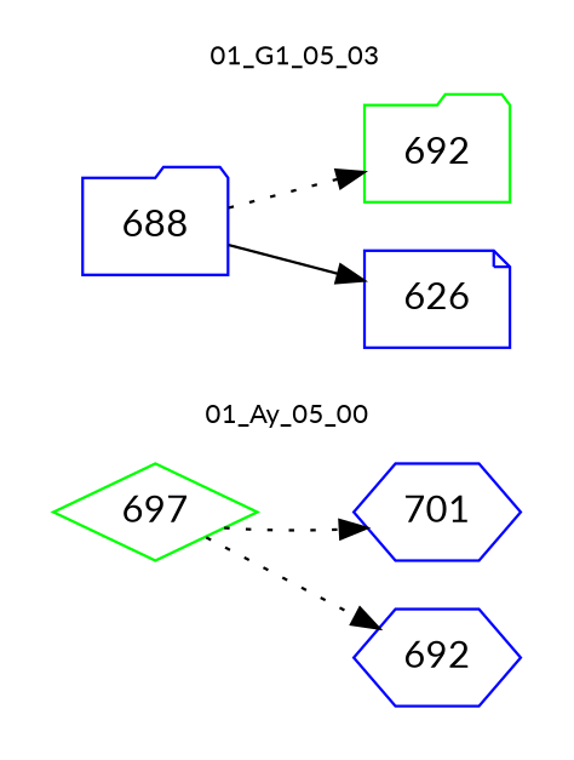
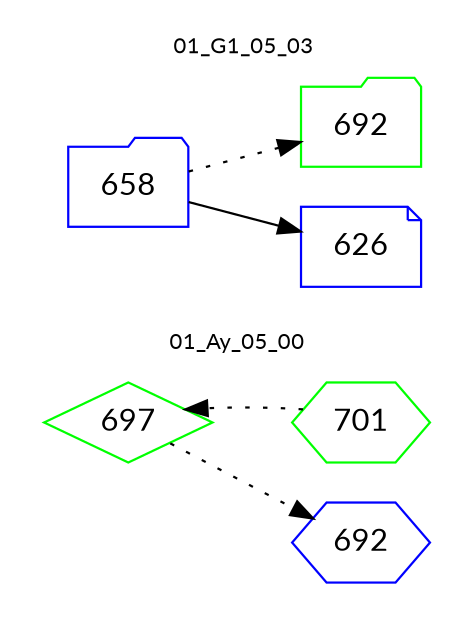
  digraph {
    fontname=Lato
    rankdir=LR
    node [color=green fontname=Lato shape=hexagon]
    edge [color=black fontname=Lato style=dotted]
    n1 [label=697 shape=diamond]
    n2 [color=blue label=692]
-   n3 [color=blue label=701]
-   n4 [color=blue label=688 shape=folder]
+   n3 [label=701]
+   n4 [color=blue label=658 shape=folder]
    n5 [color=blue label=626 shape=note]
    n6 [label=692 shape=folder]
    subgraph cluster_1 {
      color=white
      fontsize=10
      label="01_Ay_05_00"
      n1
      n2
      n3
    }
    subgraph cluster_2 {
      color=white
      fontsize=10
      label="01_G1_05_03"
      n4
      n5
      n6
    }
    n1 -> n2
-   n1 -> n3
+   n3 -> n1
    n4 -> n5 [style=solid]
    n4 -> n6
  }
